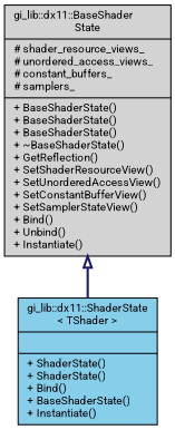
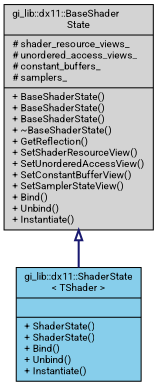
  digraph {
    fontname=Roboto
    node [color=black fontname=Roboto fontsize=10 shape=record style=filled]
    n1 [fillcolor=lightgrey fontcolor=black height=0.2 label="{gi_lib::dx11::BaseShader\lState\n|# shader_resource_views_\l# unordered_access_views_\l# constant_buffers_\l# samplers_\l|+ BaseShaderState()\l+ BaseShaderState()\l+ BaseShaderState()\l+ ~BaseShaderState()\l+ GetReflection()\l+ SetShaderResourceView()\l+ SetUnorderedAccessView()\l+ SetConstantBufferView()\l+ SetSamplerStateView()\l+ Bind()\l+ Unbind()\l+ Instantiate()\l}" width=0.4]
-   n2 [fillcolor=skyblue height=0.2 label="{gi_lib::dx11::ShaderState\l\< TShader \>\n||+ ShaderState()\l+ ShaderState()\l+ Bind()\l+ BaseShaderState()\l+ Instantiate()\l}" width=0.4]
+   n2 [fillcolor=skyblue height=0.2 label="{gi_lib::dx11::ShaderState\l\< TShader \>\n||+ ShaderState()\l+ ShaderState()\l+ Bind()\l+ Unbind()\l+ Instantiate()\l}" width=0.4]
    n1 -> n2 [arrowtail=onormal color=midnightblue dir=back fontname=Roboto fontsize=10 labelfontname=Helvetica labelfontsize=10 style=bold]
  }
